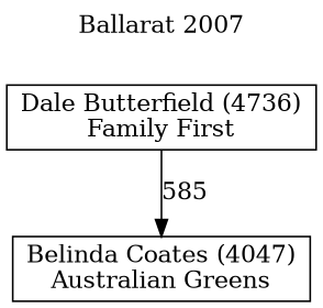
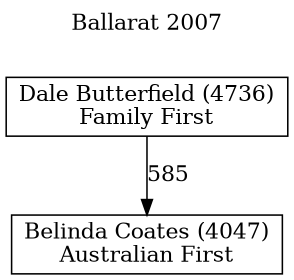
  digraph {
    label="Ballarat 2007"
    labelloc=t
    mclimit=10
    node [shape=box]
-   n1 [label="Belinda Coates (4047)\nAustralian Greens"]
+   n1 [label="Belinda Coates (4047)\nAustralian First"]
    n2 [label="Dale Butterfield (4736)\nFamily First"]
    n2 -> n1 [label=585]
  }
